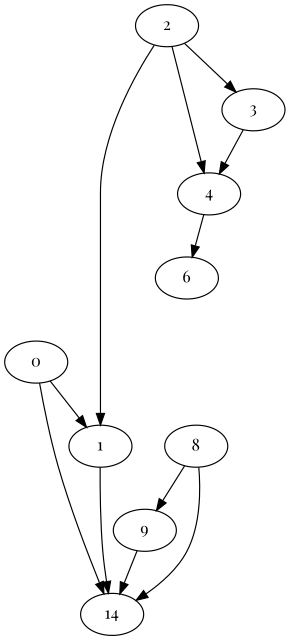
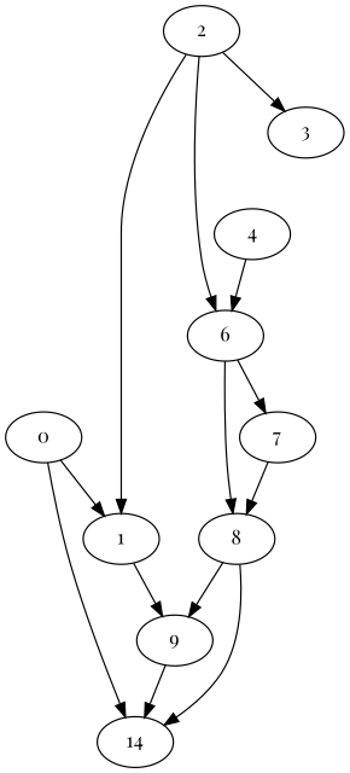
  digraph {
    fontname="Playfair Display"
    node [fontname="Playfair Display"]
    edge [fontname="Playfair Display"]
    0
    1
    n3 [label=14]
    2
    3
    4
    6
+   7
    8
    9
    0 -> 1
    0 -> n3
-   1 -> n3
+   1 -> 9
    2 -> 1
    2 -> 3
-   2 -> 4
-   3 -> 4
+   2 -> 6
    4 -> 6
+   6 -> 7
+   6 -> 8
+   7 -> 8
    8 -> n3
    8 -> 9
    9 -> n3
  }
